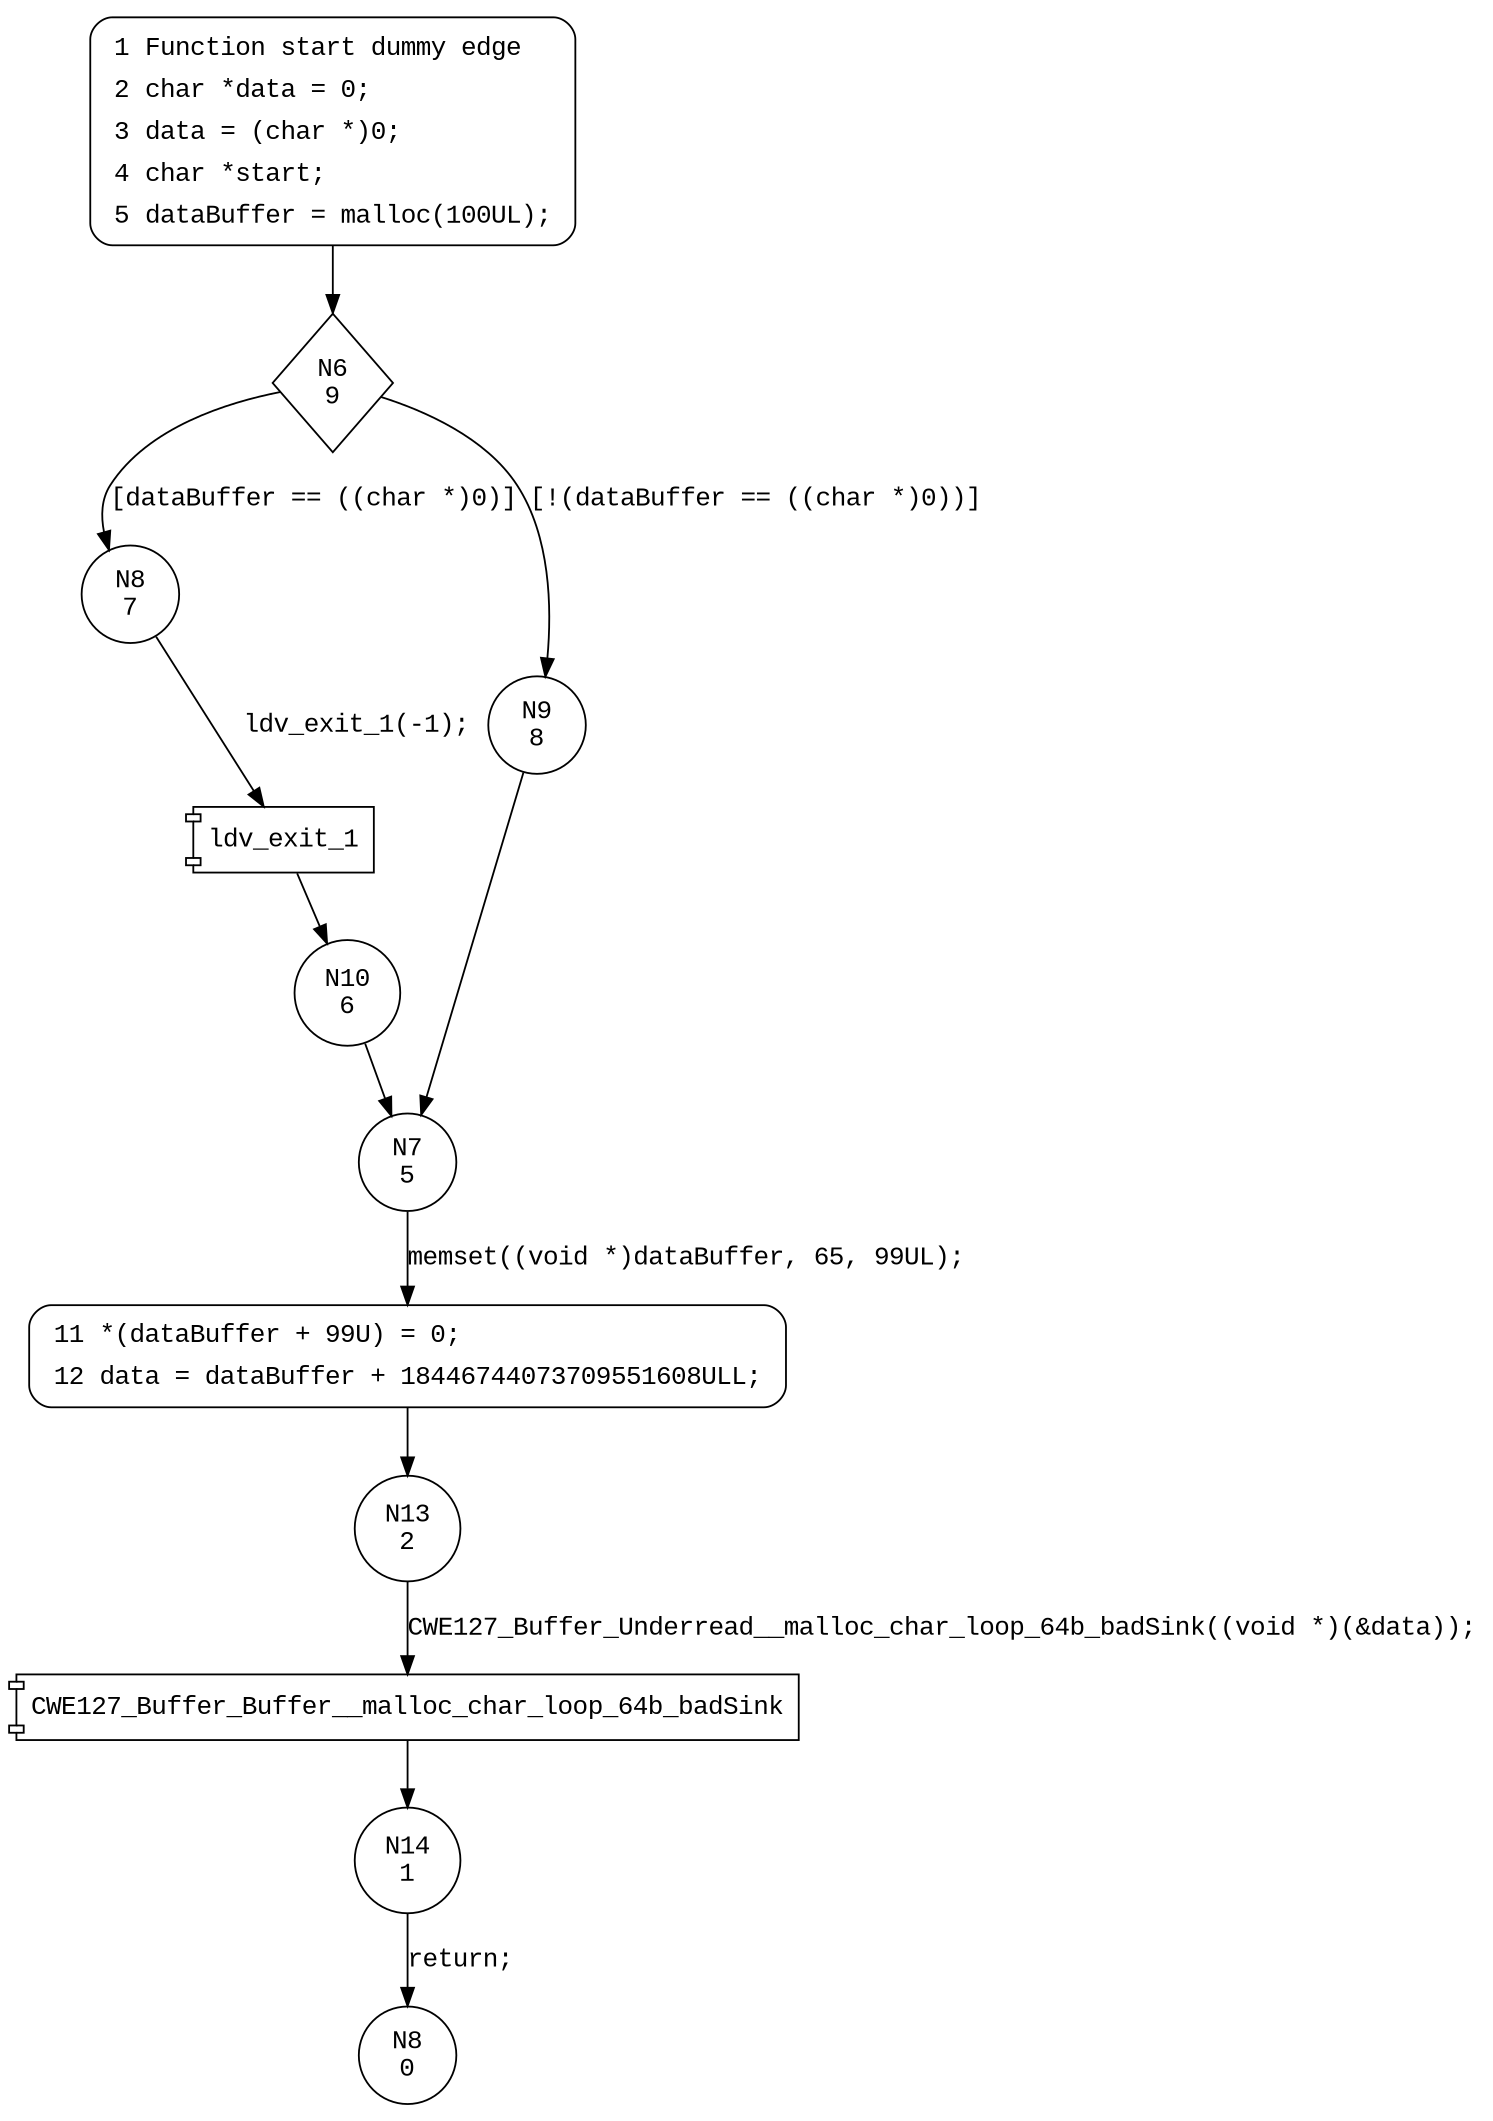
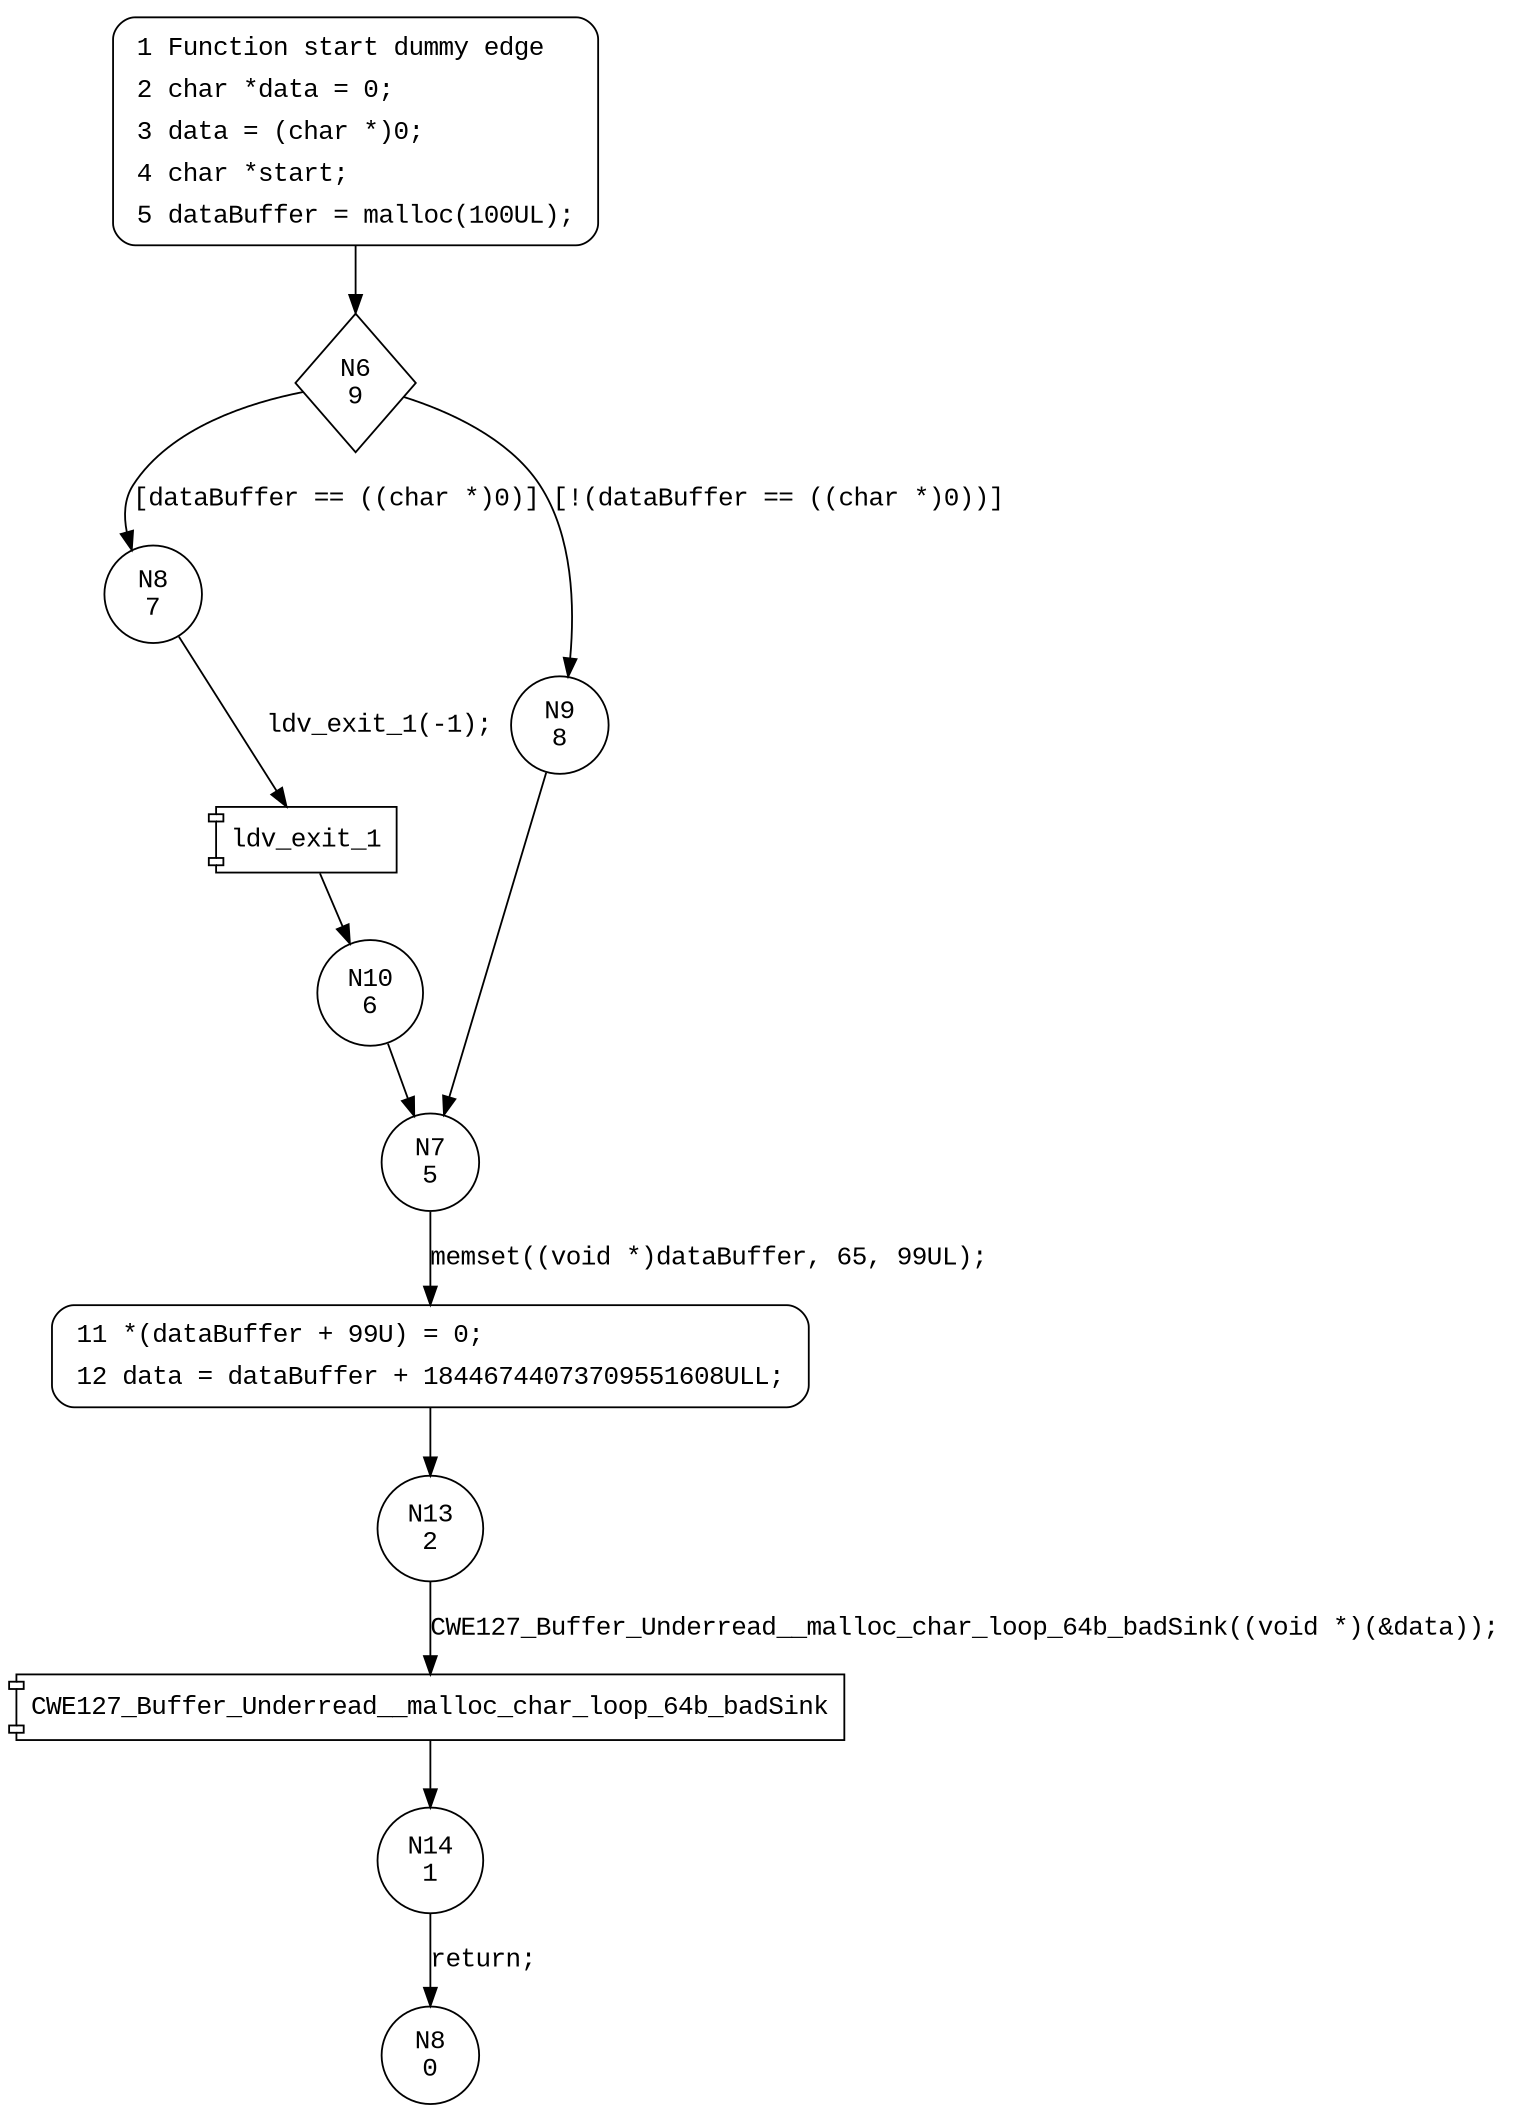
  digraph {
    fontname="Liberation Mono"
    node [fontname="Liberation Mono" shape=circle]
    edge [fontname="Liberation Mono"]
    n1 [label="N6\n9" shape=diamond]
    n2 [label="N8\n7"]
    n3 [label="N9\n8"]
    n4 [label=ldv_exit_1 shape=component]
    n5 [label="N7\n5"]
    n6 [label="N10\n6"]
    n7 [fillcolor=white label=<<table border="0" cellborder="0" cellpadding="3" bgcolor="white"><tr><td align="right">11</td><td align="left">*(dataBuffer + 99U) = 0;</td></tr><tr><td align="right">12</td><td align="left">data = dataBuffer + 18446744073709551608ULL;</td></tr></table>> penwidth=1 shape=Mrecord style="filled,bold"]
    n8 [label="N13\n2"]
-   n9 [label=CWE127_Buffer_Buffer__malloc_char_loop_64b_badSink shape=component]
+   n9 [label=CWE127_Buffer_Underread__malloc_char_loop_64b_badSink shape=component]
    n10 [label="N14\n1"]
    n11 [label="N8\n0"]
    n12 [fillcolor=white label=<<table border="0" cellborder="0" cellpadding="3" bgcolor="white"><tr><td align="right">1</td><td align="left">Function start dummy edge</td></tr><tr><td align="right">2</td><td align="left">char *data = 0;</td></tr><tr><td align="right">3</td><td align="left">data = (char *)0;</td></tr><tr><td align="right">4</td><td align="left">char *start;</td></tr><tr><td align="right">5</td><td align="left">dataBuffer = malloc(100UL);</td></tr></table>> penwidth=1 shape=Mrecord style="filled,bold"]
    n1 -> n2 [label="[dataBuffer == ((char *)0)]"]
    n1 -> n3 [label="[!(dataBuffer == ((char *)0))]"]
    n2 -> n4 [label="ldv_exit_1(-1);"]
    n3 -> n5
    n4 -> n6
    n5 -> n7 [label="memset((void *)dataBuffer, 65, 99UL);"]
    n6 -> n5
    n7 -> n8
    n8 -> n9 [label="CWE127_Buffer_Underread__malloc_char_loop_64b_badSink((void *)(&data));"]
    n9 -> n10
    n10 -> n11 [label="return;"]
    n12 -> n1
  }
